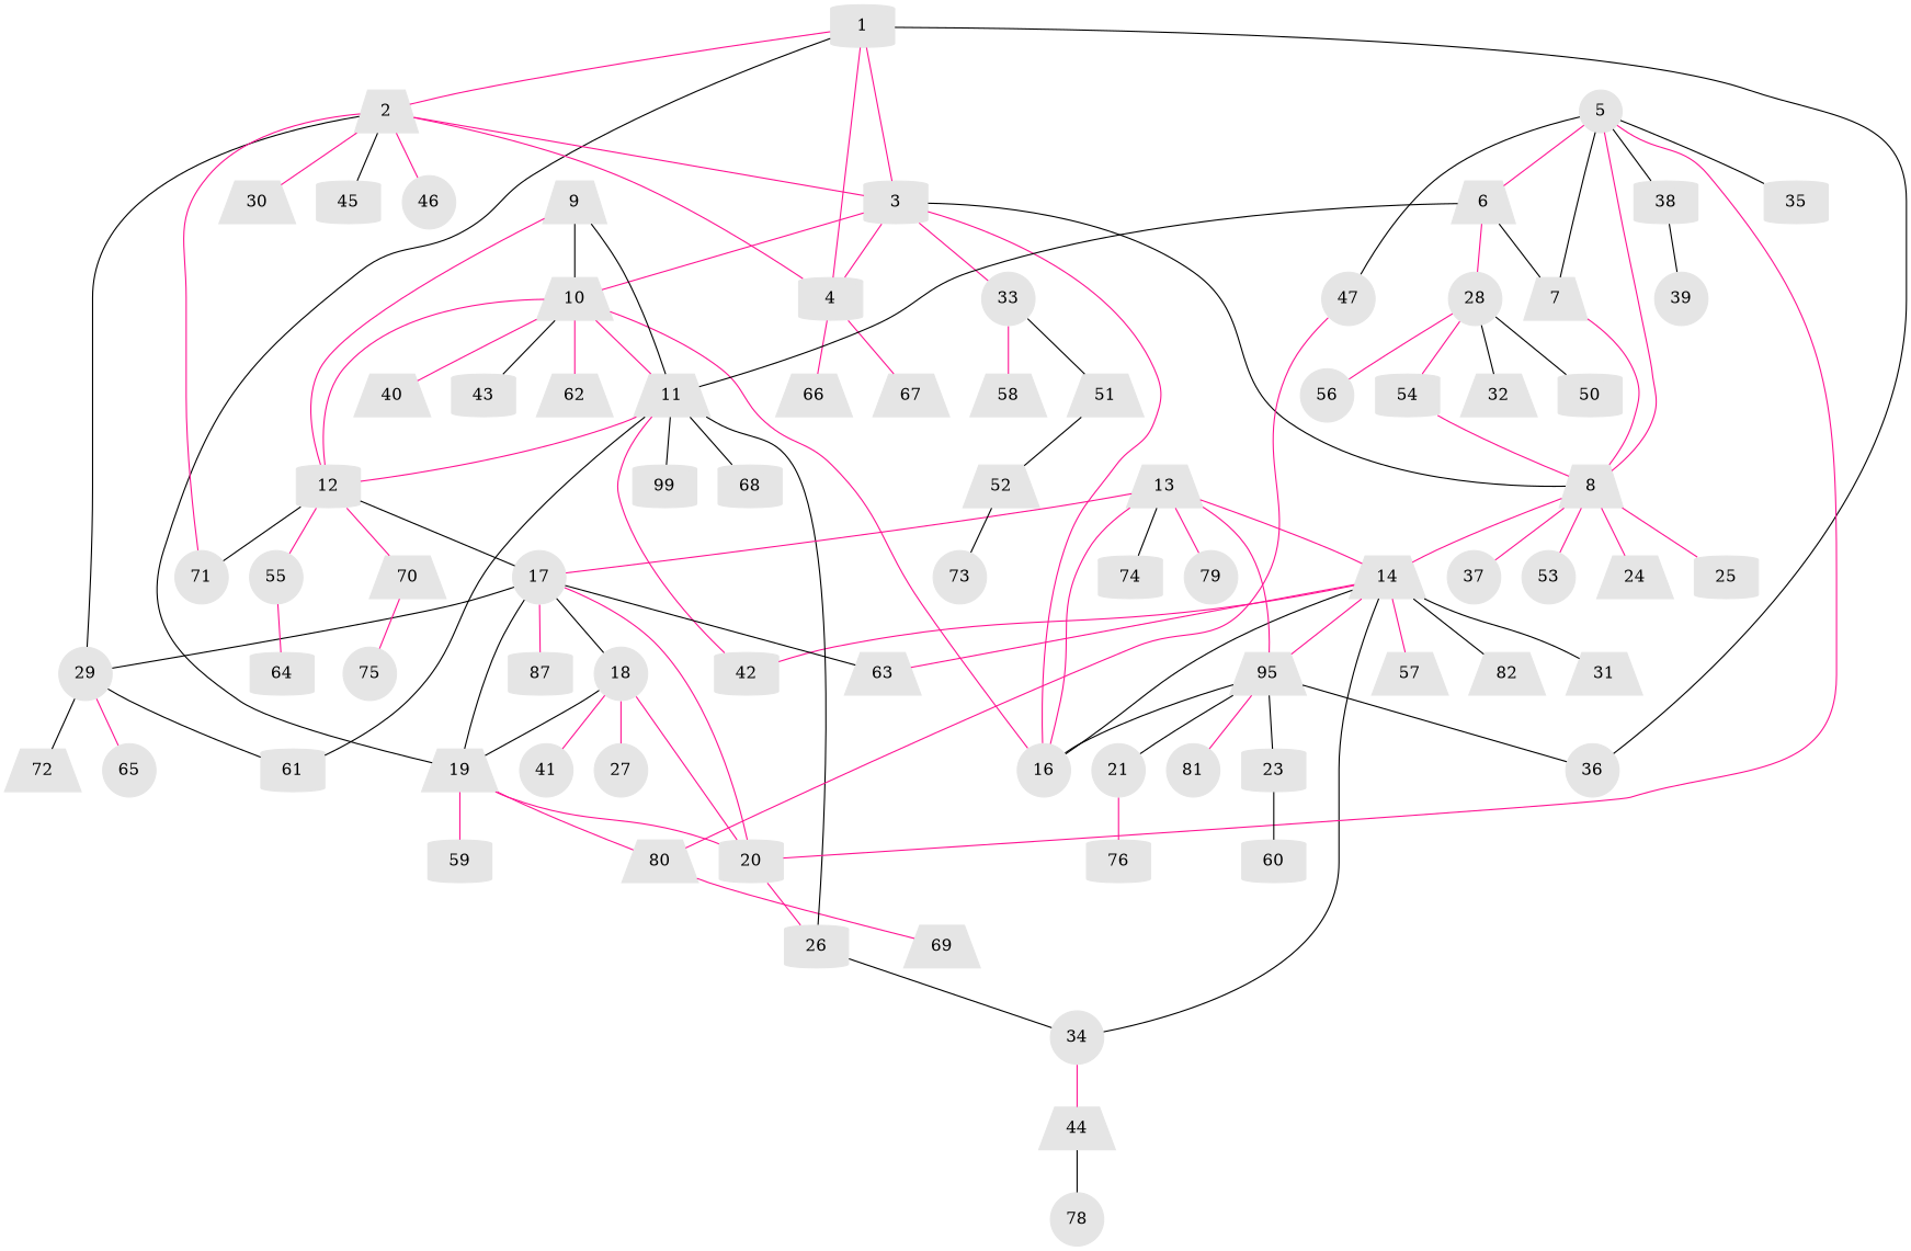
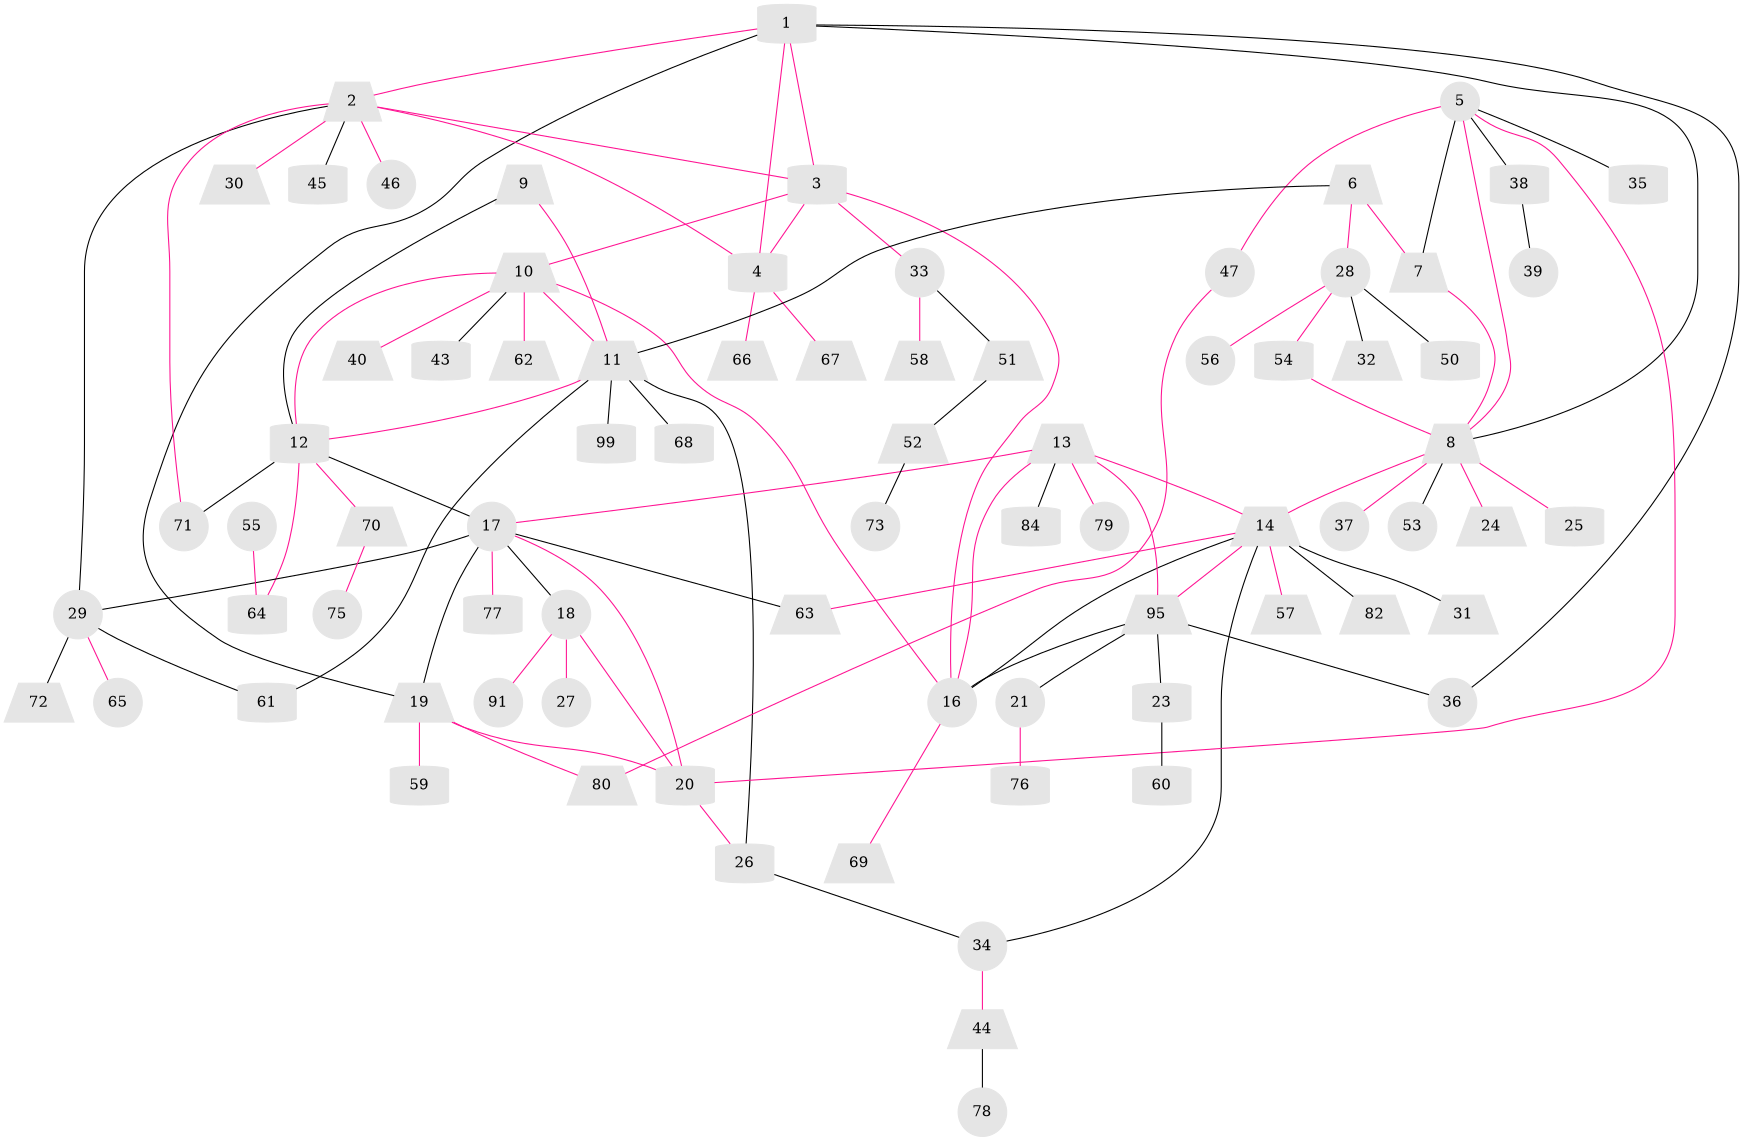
  graph {
    node [color=gray90 shape=trapezium style=filled]
    edge [color=deeppink]
    1 [shape=cylinder]
    2
    3 [shape=cylinder]
    4 [shape=cylinder]
    8
    19
    36 [shape=circle]
    29 [shape=circle]
    30
    45 [shape=cylinder]
    46 [shape=circle]
    71 [shape=circle]
    10
    16 [shape=circle]
    33 [shape=circle]
    66
    67
    14
    24
    25 [shape=cylinder]
    37 [shape=circle]
    53 [shape=circle]
    20 [shape=cylinder]
    59 [shape=cylinder]
    80
    61 [shape=cylinder]
    65 [shape=circle]
    72
    11
    12 [shape=cylinder]
    40
    43 [shape=cylinder]
    62
    69
    51
    58
    5 [shape=circle]
    6
    7
    35 [shape=cylinder]
    38 [shape=cylinder]
    47 [shape=circle]
    28 [shape=circle]
    26 [shape=cylinder]
    39 [shape=circle]
-   42 [shape=cylinder]
    n47 [label=99 shape=cylinder]
    68 [shape=cylinder]
    32
    50 [shape=cylinder]
    54 [shape=cylinder]
    56 [shape=circle]
    n53 [label=95]
    n54 [label=82]
    31
    34 [shape=circle]
    57
    63
    9
    17 [shape=circle]
    55 [shape=circle]
    70
    18 [shape=circle]
-   77 [shape=cylinder label=87]
+   77 [shape=cylinder]
    64 [shape=cylinder]
    75 [shape=circle]
    13
-   74 [shape=cylinder]
+   74 [shape=cylinder label=84]
    79 [shape=circle]
    21 [shape=circle]
    23 [shape=cylinder]
-   81 [shape=circle]
    44
    76 [shape=cylinder]
    60 [shape=cylinder]
    27 [shape=circle]
-   41 [shape=circle]
+   41 [shape=circle label=91]
    52
    78 [shape=circle]
    73 [shape=circle]
    1 -- 2
    1 -- 3
    1 -- 4
-   3 -- 8 [color=black]
+   1 -- 8 [color=black]
    1 -- 19 [color=black]
    1 -- 36 [color=black]
    2 -- 3
    2 -- 4
    2 -- 29 [color=black]
    2 -- 30
    2 -- 45 [color=black]
    2 -- 46
    2 -- 71
    3 -- 4
    3 -- 10
    3 -- 16
    3 -- 33
    4 -- 66
    4 -- 67
    8 -- 14
    8 -- 24
    8 -- 25
    8 -- 37
-   8 -- 53
+   8 -- 53 [color=black]
    19 -- 20
    19 -- 59
    19 -- 80
    29 -- 61 [color=black]
    29 -- 65
    29 -- 72 [color=black]
    10 -- 16
    10 -- 11
    10 -- 12
    10 -- 40
    10 -- 43 [color=black]
    10 -- 62
-   80 -- 69
+   16 -- 69
    33 -- 51 [color=black]
    33 -- 58
    14 -- 16 [color=black]
-   14 -- 42
    14 -- n53
    14 -- n54 [color=black]
    14 -- 31 [color=black]
    14 -- 34 [color=black]
    14 -- 57
    14 -- 63
    20 -- 26
    11 -- 61 [color=black]
    11 -- 12
    11 -- 26 [color=black]
-   11 -- 42
    11 -- n47 [color=black]
    11 -- 68 [color=black]
    12 -- 71 [color=black]
    12 -- 17 [color=black]
-   12 -- 55
+   12 -- 64
    12 -- 70
    51 -- 52 [color=black]
    5 -- 8
    5 -- 20
-   5 -- 6
    5 -- 7 [color=black]
    5 -- 35 [color=black]
    5 -- 38 [color=black]
-   5 -- 47 [color=black]
+   5 -- 47
    6 -- 11 [color=black]
-   6 -- 7 [color=black]
+   6 -- 7
    6 -- 28
    7 -- 8
    38 -- 39 [color=black]
    47 -- 80
    28 -- 32 [color=black]
    28 -- 50 [color=black]
    28 -- 54
    28 -- 56
    26 -- 34 [color=black]
    54 -- 8
    n53 -- 36 [color=black]
    n53 -- 16 [color=black]
    n53 -- 21 [color=black]
    n53 -- 23 [color=black]
-   n53 -- 81
    34 -- 44
-   9 -- 10 [color=black]
-   9 -- 11 [color=black]
-   9 -- 12
+   9 -- 11
+   9 -- 12 [color=black]
    17 -- 19 [color=black]
    17 -- 29 [color=black]
    17 -- 20
    17 -- 63 [color=black]
    17 -- 18 [color=black]
    17 -- 77
    55 -- 64
    70 -- 75
-   18 -- 19 [color=black]
    18 -- 20
    18 -- 27
    18 -- 41
    13 -- 16
    13 -- 14
    13 -- n53
    13 -- 17
    13 -- 74 [color=black]
    13 -- 79
    21 -- 76
    23 -- 60 [color=black]
    44 -- 78 [color=black]
    52 -- 73 [color=black]
  }
